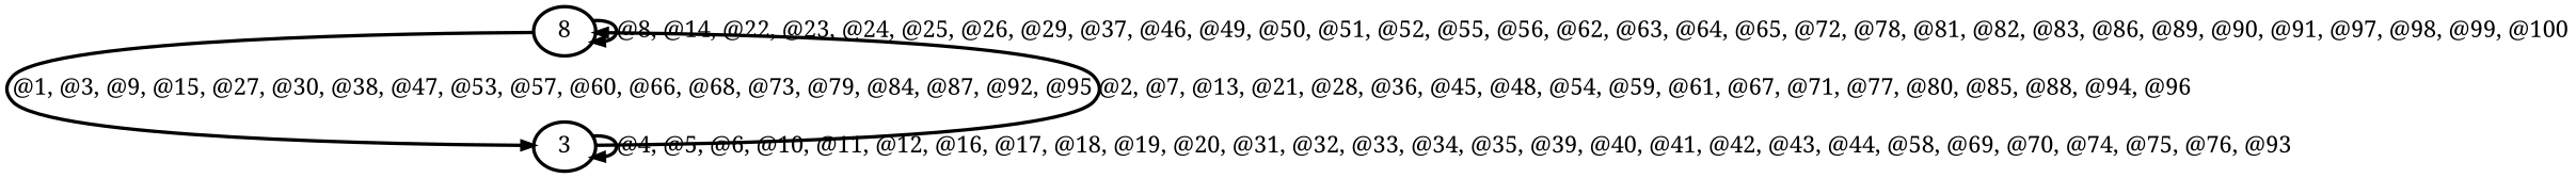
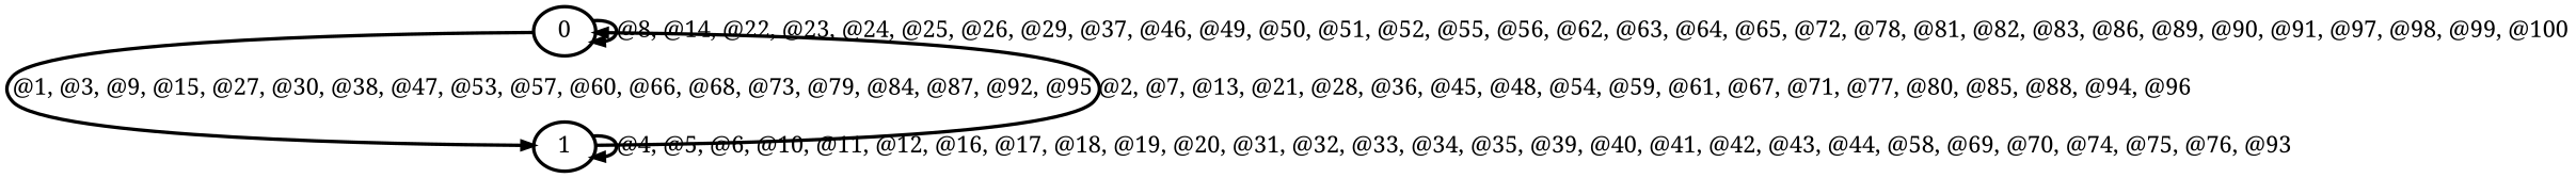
  digraph {
    fontname="Noto Serif"
    node [fontsize=20 penwidth=3 shape=oval style=rounded fontname="Noto Serif"]
    edge [arrowsize=1 color=black fontsize=20 penwidth=3 style=bold fontname="Noto Serif"]
-   0 [label=8]
-   1 [label=3]
+   0
+   1
    0 -> 0 [label="@8, @14, @22, @23, @24, @25, @26, @29, @37, @46, @49, @50, @51, @52, @55, @56, @62, @63, @64, @65, @72, @78, @81, @82, @83, @86, @89, @90, @91, @97, @98, @99, @100"]
    0 -> 1 [label="@1, @3, @9, @15, @27, @30, @38, @47, @53, @57, @60, @66, @68, @73, @79, @84, @87, @92, @95"]
    1 -> 0 [label="@2, @7, @13, @21, @28, @36, @45, @48, @54, @59, @61, @67, @71, @77, @80, @85, @88, @94, @96"]
    1 -> 1 [label="@4, @5, @6, @10, @11, @12, @16, @17, @18, @19, @20, @31, @32, @33, @34, @35, @39, @40, @41, @42, @43, @44, @58, @69, @70, @74, @75, @76, @93"]
  }
